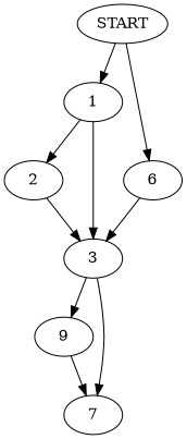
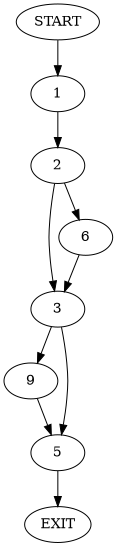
  digraph {
    n1 [label=START]
    1
    2
    3
+   n5 [label=EXIT]
    6
    n7 [label=9]
-   5 [label=7]
+   5
    n1 -> 1
    1 -> 2
-   1 -> 3
    2 -> 3
-   n1 -> 6
+   2 -> 6
    3 -> n7
    3 -> 5
    6 -> 3
    n7 -> 5
+   5 -> n5
  }
